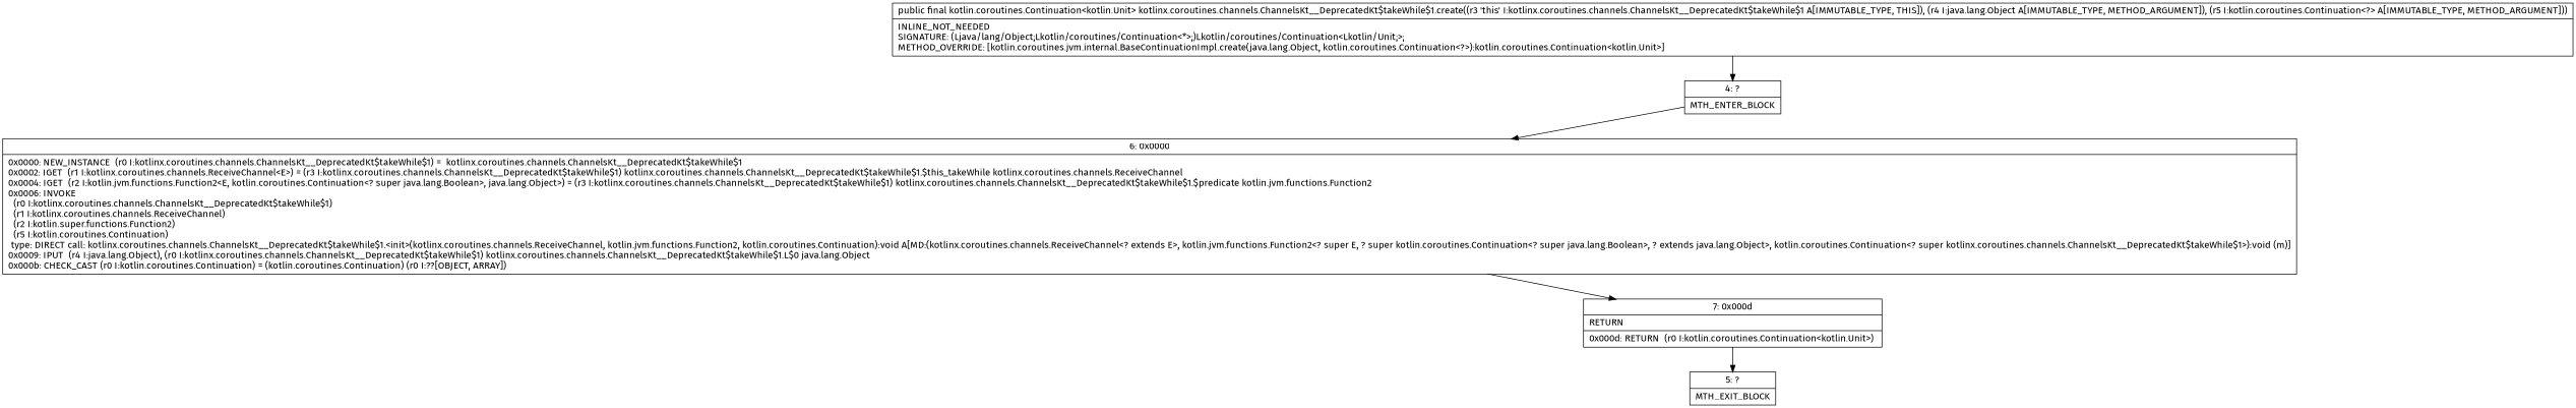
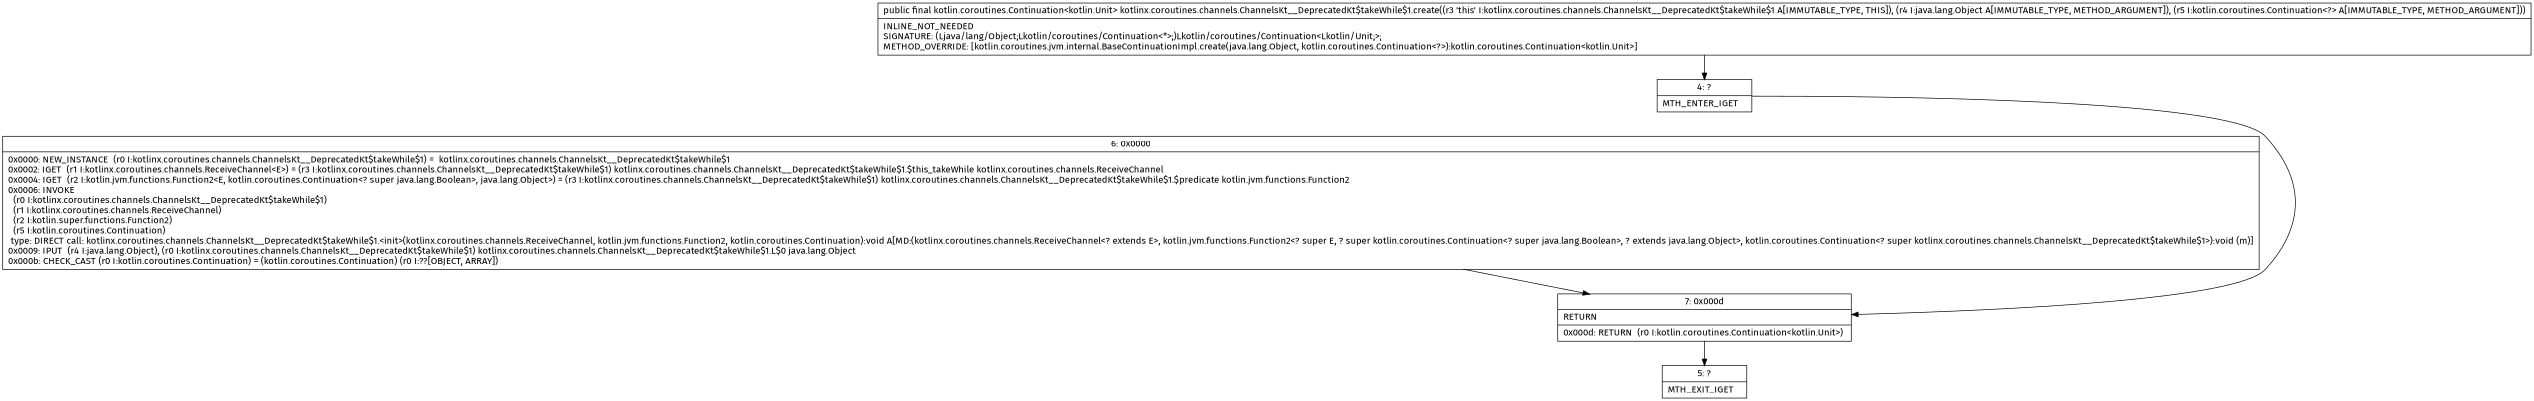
  digraph {
    fontname="Fira Sans"
    node [fontname="Fira Sans" shape=record]
    edge [fontname="Fira Sans"]
-   n1 [label="{4\:\ ?|MTH_ENTER_BLOCK\l}"]
+   n1 [label="{4\:\ ?|MTH_ENTER_IGET\l}"]
    n2 [label="{6\:\ 0x0000|0x0000: NEW_INSTANCE  (r0 I:kotlinx.coroutines.channels.ChannelsKt__DeprecatedKt$takeWhile$1) =  kotlinx.coroutines.channels.ChannelsKt__DeprecatedKt$takeWhile$1 \l0x0002: IGET  (r1 I:kotlinx.coroutines.channels.ReceiveChannel\<E\>) = (r3 I:kotlinx.coroutines.channels.ChannelsKt__DeprecatedKt$takeWhile$1) kotlinx.coroutines.channels.ChannelsKt__DeprecatedKt$takeWhile$1.$this_takeWhile kotlinx.coroutines.channels.ReceiveChannel \l0x0004: IGET  (r2 I:kotlin.jvm.functions.Function2\<E, kotlin.coroutines.Continuation\<? super java.lang.Boolean\>, java.lang.Object\>) = (r3 I:kotlinx.coroutines.channels.ChannelsKt__DeprecatedKt$takeWhile$1) kotlinx.coroutines.channels.ChannelsKt__DeprecatedKt$takeWhile$1.$predicate kotlin.jvm.functions.Function2 \l0x0006: INVOKE  \l  (r0 I:kotlinx.coroutines.channels.ChannelsKt__DeprecatedKt$takeWhile$1)\l  (r1 I:kotlinx.coroutines.channels.ReceiveChannel)\l  (r2 I:kotlin.super.functions.Function2)\l  (r5 I:kotlin.coroutines.Continuation)\l type: DIRECT call: kotlinx.coroutines.channels.ChannelsKt__DeprecatedKt$takeWhile$1.\<init\>(kotlinx.coroutines.channels.ReceiveChannel, kotlin.jvm.functions.Function2, kotlin.coroutines.Continuation):void A[MD:(kotlinx.coroutines.channels.ReceiveChannel\<? extends E\>, kotlin.jvm.functions.Function2\<? super E, ? super kotlin.coroutines.Continuation\<? super java.lang.Boolean\>, ? extends java.lang.Object\>, kotlin.coroutines.Continuation\<? super kotlinx.coroutines.channels.ChannelsKt__DeprecatedKt$takeWhile$1\>):void (m)]\l0x0009: IPUT  (r4 I:java.lang.Object), (r0 I:kotlinx.coroutines.channels.ChannelsKt__DeprecatedKt$takeWhile$1) kotlinx.coroutines.channels.ChannelsKt__DeprecatedKt$takeWhile$1.L$0 java.lang.Object \l0x000b: CHECK_CAST (r0 I:kotlin.coroutines.Continuation) = (kotlin.coroutines.Continuation) (r0 I:??[OBJECT, ARRAY]) \l}"]
    n3 [label="{7\:\ 0x000d|RETURN\l|0x000d: RETURN  (r0 I:kotlin.coroutines.Continuation\<kotlin.Unit\>) \l}"]
-   n4 [label="{5\:\ ?|MTH_EXIT_BLOCK\l}"]
+   n4 [label="{5\:\ ?|MTH_EXIT_IGET\l}"]
    n5 [label="{public final kotlin.coroutines.Continuation\<kotlin.Unit\> kotlinx.coroutines.channels.ChannelsKt__DeprecatedKt$takeWhile$1.create((r3 'this' I:kotlinx.coroutines.channels.ChannelsKt__DeprecatedKt$takeWhile$1 A[IMMUTABLE_TYPE, THIS]), (r4 I:java.lang.Object A[IMMUTABLE_TYPE, METHOD_ARGUMENT]), (r5 I:kotlin.coroutines.Continuation\<?\> A[IMMUTABLE_TYPE, METHOD_ARGUMENT]))  | INLINE_NOT_NEEDED\lSIGNATURE: (Ljava\/lang\/Object;Lkotlin\/coroutines\/Continuation\<*\>;)Lkotlin\/coroutines\/Continuation\<Lkotlin\/Unit;\>;\lMETHOD_OVERRIDE: [kotlin.coroutines.jvm.internal.BaseContinuationImpl.create(java.lang.Object, kotlin.coroutines.Continuation\<?\>):kotlin.coroutines.Continuation\<kotlin.Unit\>]\l}"]
-   n1 -> n2
+   n1 -> n3
    n2 -> n3
    n3 -> n4
    n5 -> n1
  }
